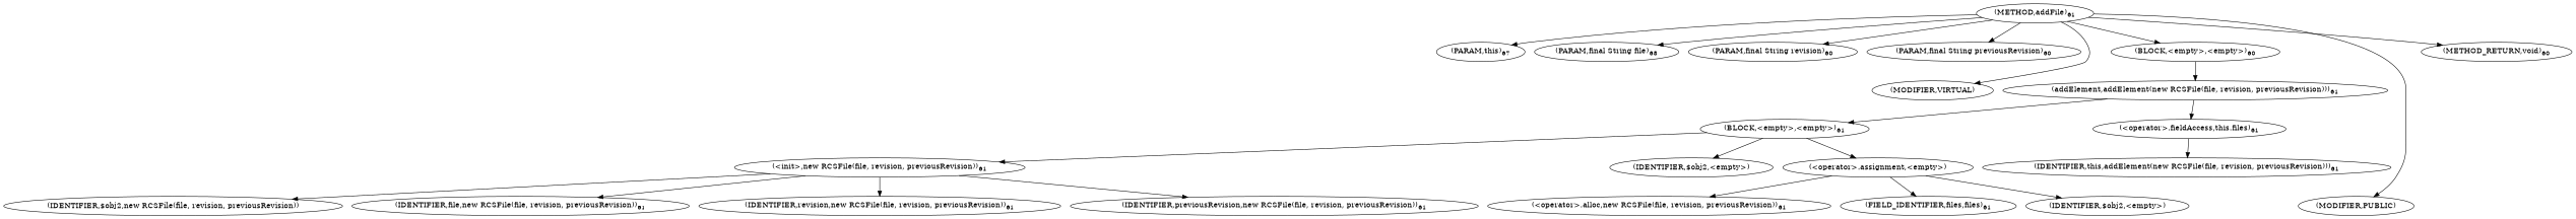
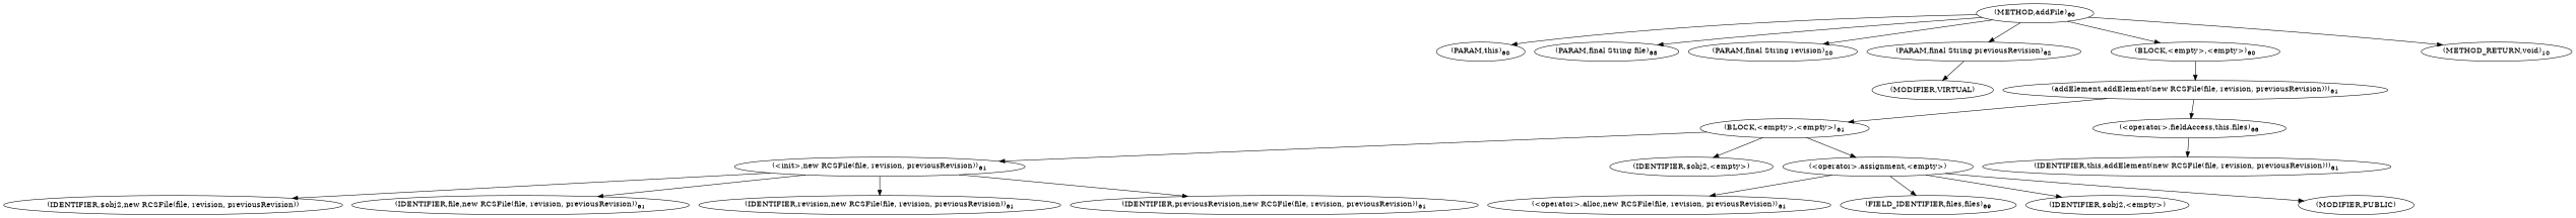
  digraph {
-   n1 [label=<(METHOD,addFile)<SUB>61</SUB>>]
-   n2 [label=<(PARAM,this)<SUB>67</SUB>>]
+   n1 [label=<(METHOD,addFile)<SUB>60</SUB>>]
+   n2 [label=<(PARAM,this)<SUB>60</SUB>>]
    n3 [label=<(PARAM,final String file)<SUB>68</SUB>>]
-   n4 [label=<(PARAM,final String revision)<SUB>60</SUB>>]
-   n5 [label=<(PARAM,final String previousRevision)<SUB>60</SUB>>]
+   n4 [label=<(PARAM,final String revision)<SUB>20</SUB>>]
+   n5 [label=<(PARAM,final String previousRevision)<SUB>62</SUB>>]
    n6 [label=<(BLOCK,&lt;empty&gt;,&lt;empty&gt;)<SUB>60</SUB>>]
    n7 [label=<(MODIFIER,PUBLIC)>]
    n8 [label=<(MODIFIER,VIRTUAL)>]
-   n9 [label=<(METHOD_RETURN,void)<SUB>60</SUB>>]
+   n9 [label=<(METHOD_RETURN,void)<SUB>10</SUB>>]
    n10 [label=<(addElement,addElement(new RCSFile(file, revision, previousRevision)))<SUB>61</SUB>>]
-   n11 [label=<(&lt;operator&gt;.fieldAccess,this.files)<SUB>61</SUB>>]
+   n11 [label=<(&lt;operator&gt;.fieldAccess,this.files)<SUB>66</SUB>>]
    n12 [label=<(BLOCK,&lt;empty&gt;,&lt;empty&gt;)<SUB>61</SUB>>]
    n13 [label=<(IDENTIFIER,this,addElement(new RCSFile(file, revision, previousRevision)))<SUB>61</SUB>>]
    n14 [label=<(&lt;operator&gt;.assignment,&lt;empty&gt;)>]
    n15 [label=<(&lt;init&gt;,new RCSFile(file, revision, previousRevision))<SUB>61</SUB>>]
    n16 [label=<(IDENTIFIER,$obj2,&lt;empty&gt;)>]
-   n17 [label=<(FIELD_IDENTIFIER,files,files)<SUB>61</SUB>>]
+   n17 [label=<(FIELD_IDENTIFIER,files,files)<SUB>69</SUB>>]
    n18 [label=<(IDENTIFIER,$obj2,&lt;empty&gt;)>]
    n19 [label=<(&lt;operator&gt;.alloc,new RCSFile(file, revision, previousRevision))<SUB>61</SUB>>]
    n20 [label=<(IDENTIFIER,$obj2,new RCSFile(file, revision, previousRevision))>]
    n21 [label=<(IDENTIFIER,file,new RCSFile(file, revision, previousRevision))<SUB>61</SUB>>]
    n22 [label=<(IDENTIFIER,revision,new RCSFile(file, revision, previousRevision))<SUB>61</SUB>>]
    n23 [label=<(IDENTIFIER,previousRevision,new RCSFile(file, revision, previousRevision))<SUB>61</SUB>>]
    n1 -> n2
    n1 -> n3
    n1 -> n4
    n1 -> n5
    n1 -> n6
-   n1 -> n7
-   n1 -> n8
+   n14 -> n7
+   n5 -> n8
    n1 -> n9
    n6 -> n10
    n10 -> n11
    n10 -> n12
    n11 -> n13
    n12 -> n14
    n12 -> n15
    n12 -> n16
    n14 -> n17
    n14 -> n18
    n14 -> n19
    n15 -> n20
    n15 -> n21
    n15 -> n22
    n15 -> n23
  }
